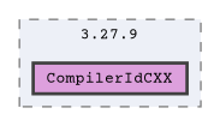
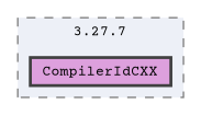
  digraph {
    compound=true
    fontname="Courier Prime"
    n1 [color=grey25 fillcolor=plum fontname="Courier Prime" fontsize=10 height=0.2 label=CompilerIdCXX shape=box style="filled,bold" width=0.4]
    subgraph cluster_1 {
      bgcolor="#edf0f7"
      fontsize=10
-     label="3.27.9"
+     label="3.27.7"
      pencolor=grey50
      style="filled,dashed"
      n1
    }
  }
